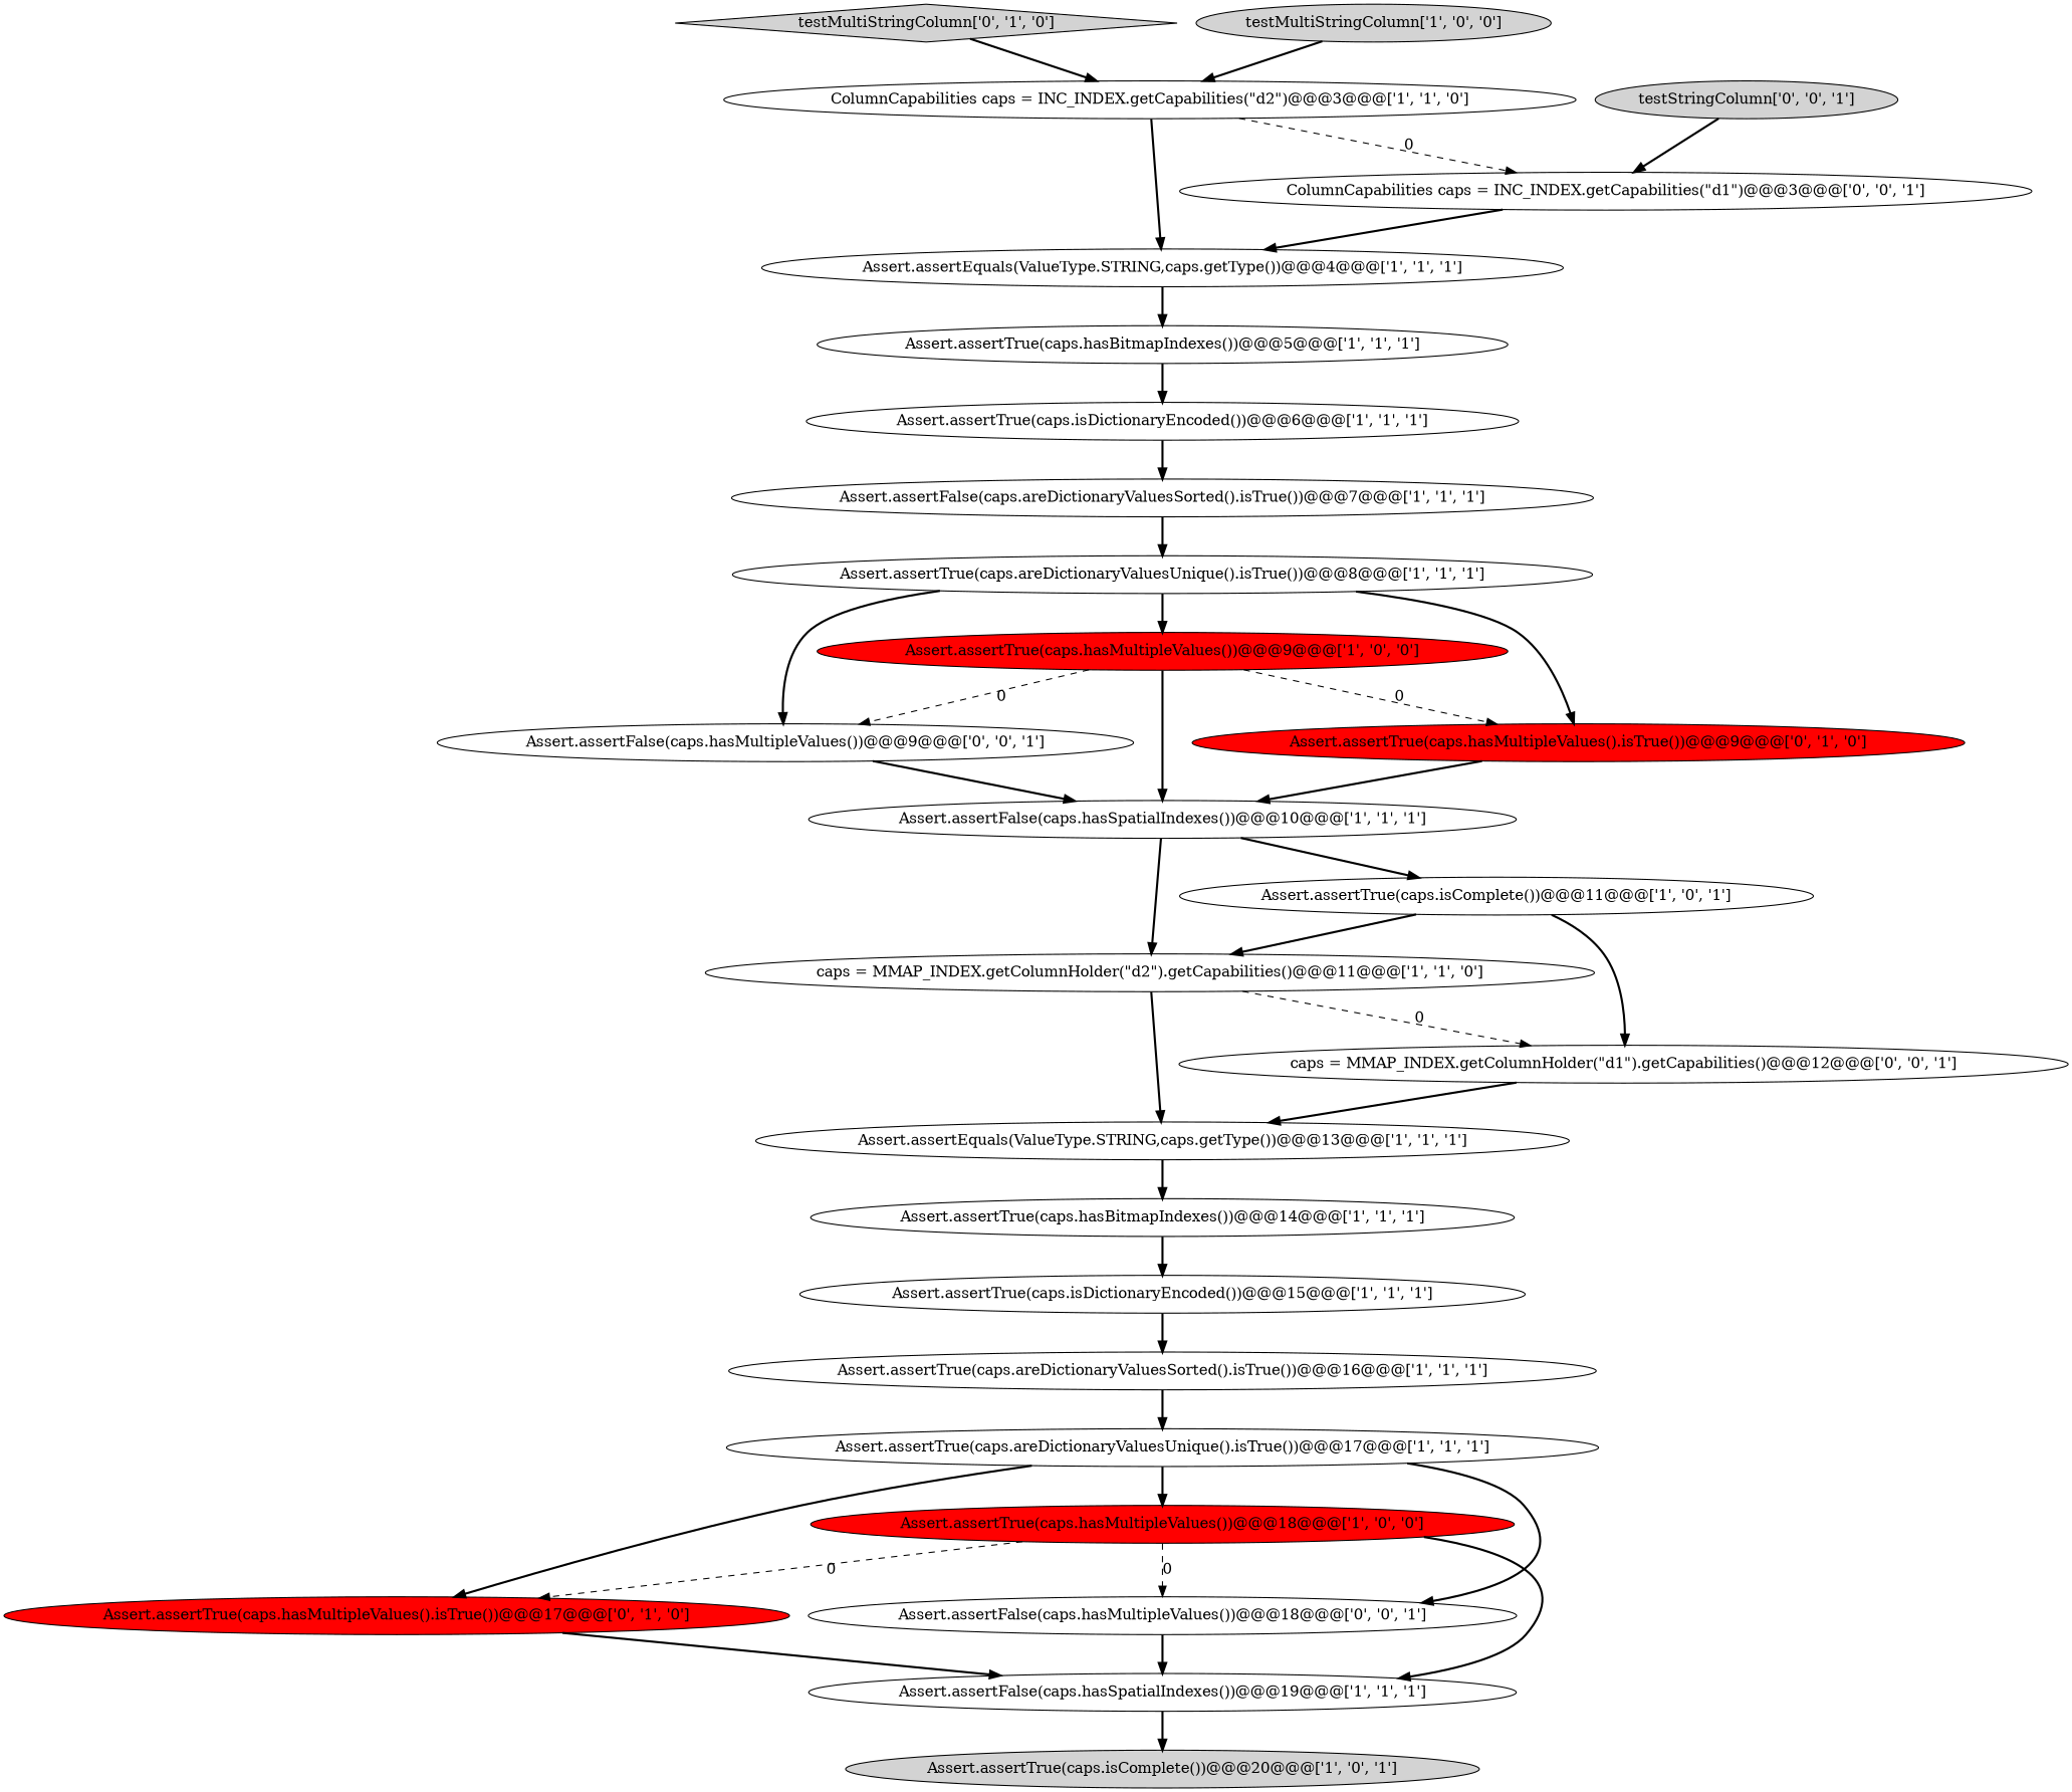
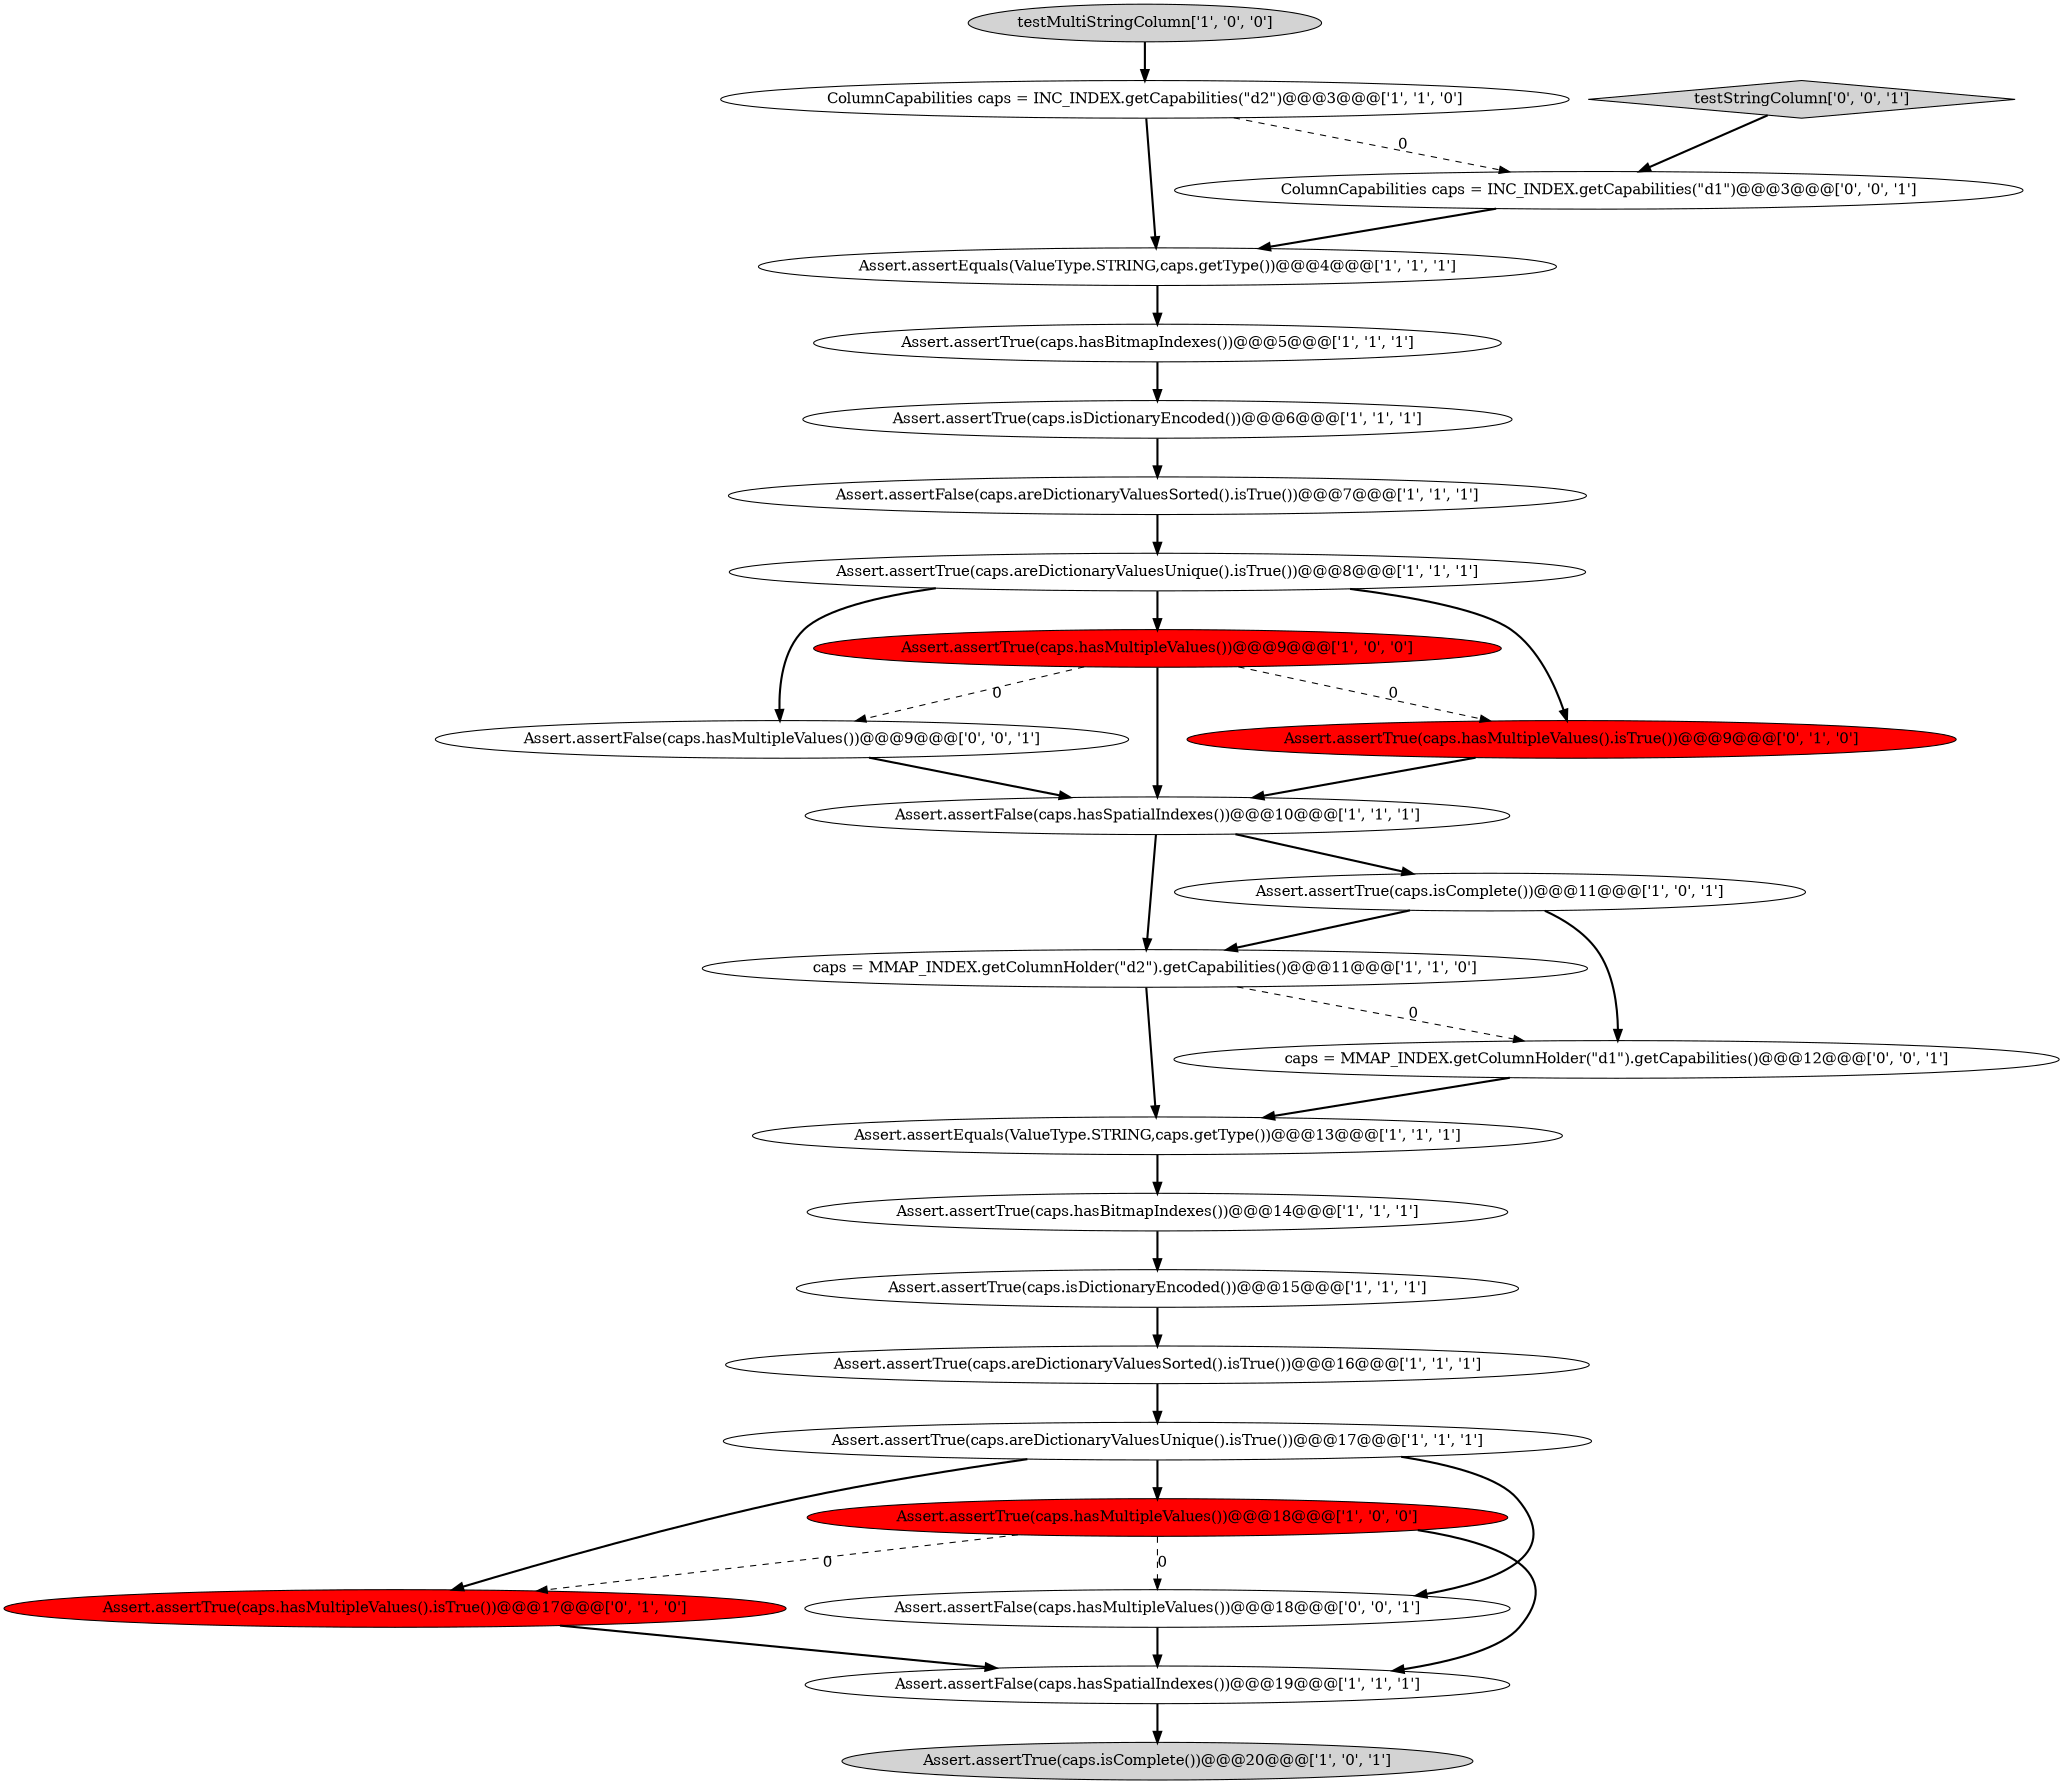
  digraph {
    node [fillcolor=white shape=ellipse style=filled]
    edge [style=bold]
    n1 [label="Assert.assertEquals(ValueType.STRING,caps.getType())@@@4@@@['1', '1', '1']"]
    n2 [label="Assert.assertTrue(caps.hasBitmapIndexes())@@@5@@@['1', '1', '1']"]
    n3 [label="Assert.assertTrue(caps.isDictionaryEncoded())@@@6@@@['1', '1', '1']"]
    n4 [label="Assert.assertFalse(caps.areDictionaryValuesSorted().isTrue())@@@7@@@['1', '1', '1']"]
    n5 [label="Assert.assertTrue(caps.areDictionaryValuesUnique().isTrue())@@@17@@@['1', '1', '1']"]
    n6 [fillcolor=red label="Assert.assertTrue(caps.hasMultipleValues())@@@18@@@['1', '0', '0']"]
    n7 [label="Assert.assertFalse(caps.hasMultipleValues())@@@18@@@['0', '0', '1']"]
    n8 [fillcolor=red label="Assert.assertTrue(caps.hasMultipleValues().isTrue())@@@17@@@['0', '1', '0']"]
    n9 [label="Assert.assertFalse(caps.hasSpatialIndexes())@@@19@@@['1', '1', '1']"]
    n10 [label="Assert.assertEquals(ValueType.STRING,caps.getType())@@@13@@@['1', '1', '1']"]
    n11 [label="Assert.assertTrue(caps.hasBitmapIndexes())@@@14@@@['1', '1', '1']"]
    n12 [label="Assert.assertTrue(caps.isDictionaryEncoded())@@@15@@@['1', '1', '1']"]
-   n13 [fillcolor=lightgray label="testMultiStringColumn['0', '1', '0']" shape=diamond]
    n14 [label="ColumnCapabilities caps = INC_INDEX.getCapabilities(\"d2\")@@@3@@@['1', '1', '0']"]
    n15 [label="ColumnCapabilities caps = INC_INDEX.getCapabilities(\"d1\")@@@3@@@['0', '0', '1']"]
    n16 [label="Assert.assertFalse(caps.hasSpatialIndexes())@@@10@@@['1', '1', '1']"]
    n17 [label="Assert.assertTrue(caps.isComplete())@@@11@@@['1', '0', '1']"]
    n18 [label="caps = MMAP_INDEX.getColumnHolder(\"d2\").getCapabilities()@@@11@@@['1', '1', '0']"]
    n19 [label="caps = MMAP_INDEX.getColumnHolder(\"d1\").getCapabilities()@@@12@@@['0', '0', '1']"]
    n20 [fillcolor=lightgray label="testMultiStringColumn['1', '0', '0']"]
    n21 [fillcolor=lightgray label="Assert.assertTrue(caps.isComplete())@@@20@@@['1', '0', '1']"]
    n22 [label="Assert.assertTrue(caps.areDictionaryValuesUnique().isTrue())@@@8@@@['1', '1', '1']"]
    n23 [label="Assert.assertFalse(caps.hasMultipleValues())@@@9@@@['0', '0', '1']"]
    n24 [fillcolor=red label="Assert.assertTrue(caps.hasMultipleValues().isTrue())@@@9@@@['0', '1', '0']"]
    n25 [fillcolor=red label="Assert.assertTrue(caps.hasMultipleValues())@@@9@@@['1', '0', '0']"]
    n26 [label="Assert.assertTrue(caps.areDictionaryValuesSorted().isTrue())@@@16@@@['1', '1', '1']"]
-   n27 [fillcolor=lightgray label="testStringColumn['0', '0', '1']"]
+   n27 [fillcolor=lightgray label="testStringColumn['0', '0', '1']" shape=diamond]
    n1 -> n2
    n2 -> n3
    n3 -> n4
    n4 -> n22
    n5 -> n6
    n5 -> n7
    n5 -> n8
    n6 -> n7 [label=0 style=dashed]
    n6 -> n8 [label=0 style=dashed]
    n6 -> n9
    n7 -> n9
    n8 -> n9
    n9 -> n21
    n10 -> n11
    n11 -> n12
    n12 -> n26
-   n13 -> n14
    n14 -> n1
    n14 -> n15 [label=0 style=dashed]
    n15 -> n1
    n16 -> n17
    n16 -> n18
    n17 -> n18
    n17 -> n19
    n18 -> n10
    n18 -> n19 [label=0 style=dashed]
    n19 -> n10
    n20 -> n14
    n22 -> n23
    n22 -> n24
    n22 -> n25
    n23 -> n16
    n24 -> n16
    n25 -> n16
    n25 -> n23 [label=0 style=dashed]
    n25 -> n24 [label=0 style=dashed]
    n26 -> n5
    n27 -> n15
  }
